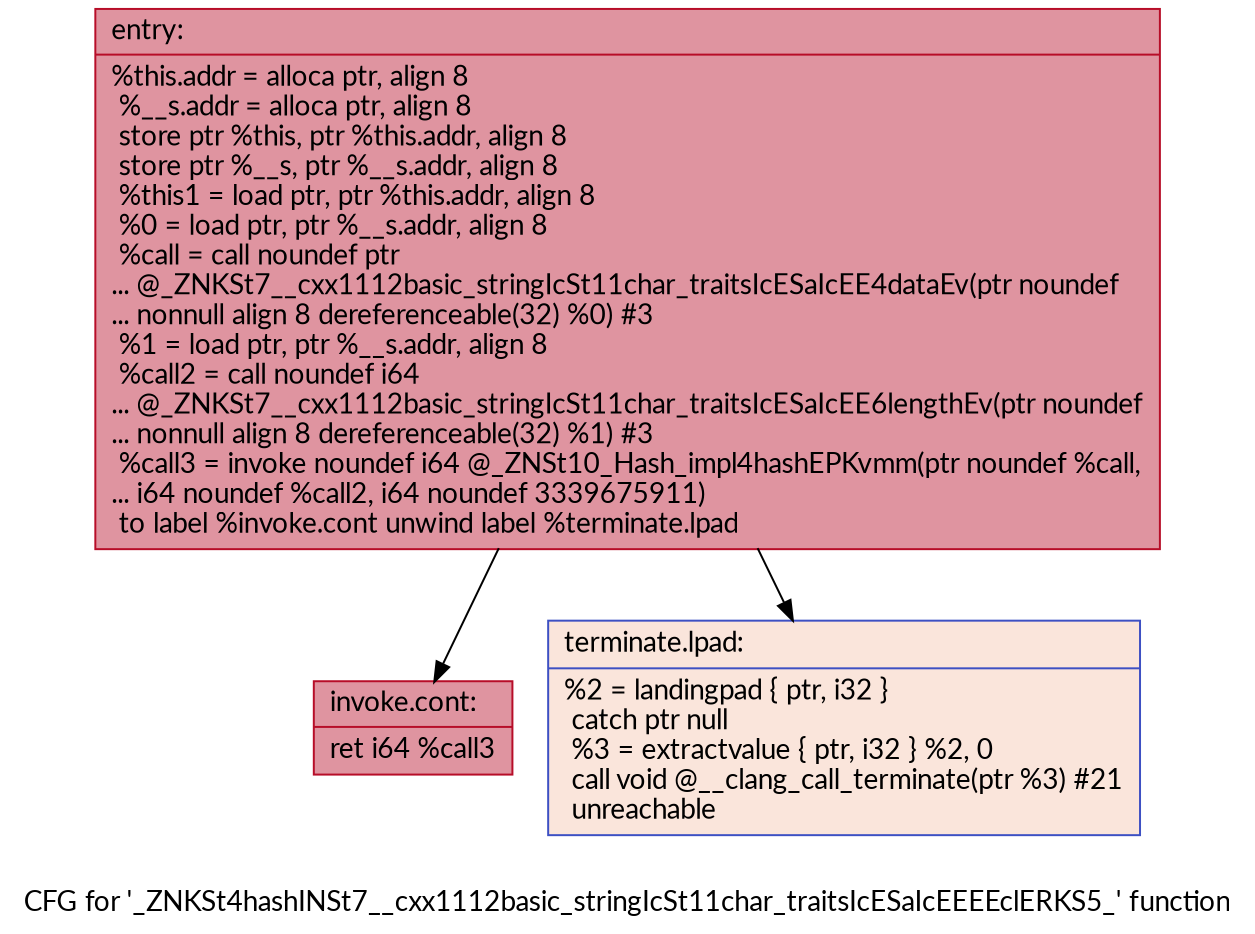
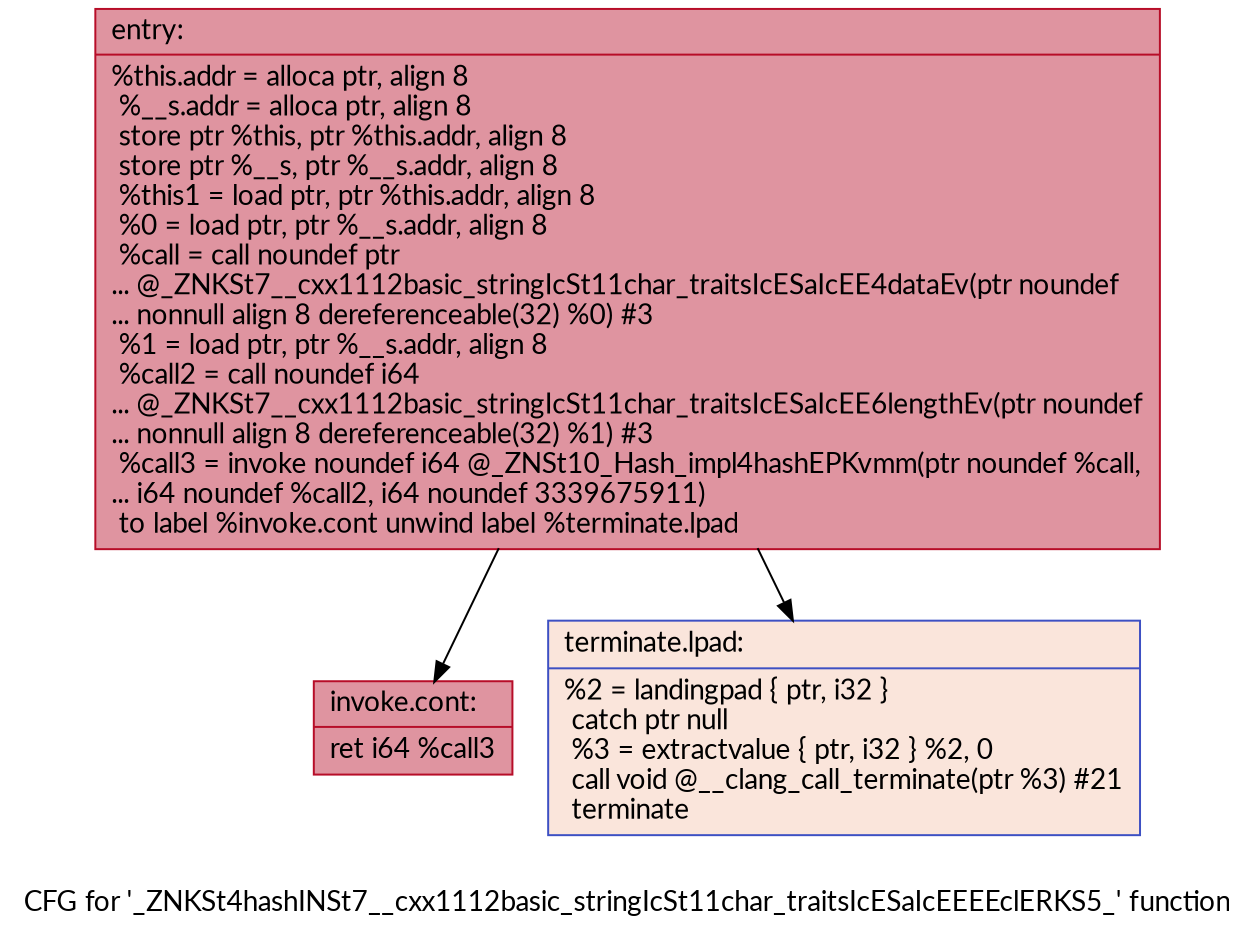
  digraph {
    label="CFG for '_ZNKSt4hashINSt7__cxx1112basic_stringIcSt11char_traitsIcESaIcEEEEclERKS5_' function"
    fontname=Lato
    node [color="#b70d28ff" fillcolor="#b70d2870" fontname=Lato shape=record style=filled]
    edge [fontname=Lato]
    n1 [label="{entry:\l|  %this.addr = alloca ptr, align 8\l  %__s.addr = alloca ptr, align 8\l  store ptr %this, ptr %this.addr, align 8\l  store ptr %__s, ptr %__s.addr, align 8\l  %this1 = load ptr, ptr %this.addr, align 8\l  %0 = load ptr, ptr %__s.addr, align 8\l  %call = call noundef ptr\l... @_ZNKSt7__cxx1112basic_stringIcSt11char_traitsIcESaIcEE4dataEv(ptr noundef\l... nonnull align 8 dereferenceable(32) %0) #3\l  %1 = load ptr, ptr %__s.addr, align 8\l  %call2 = call noundef i64\l... @_ZNKSt7__cxx1112basic_stringIcSt11char_traitsIcESaIcEE6lengthEv(ptr noundef\l... nonnull align 8 dereferenceable(32) %1) #3\l  %call3 = invoke noundef i64 @_ZNSt10_Hash_impl4hashEPKvmm(ptr noundef %call,\l... i64 noundef %call2, i64 noundef 3339675911)\l          to label %invoke.cont unwind label %terminate.lpad\l}"]
    n2 [label="{invoke.cont:\l|  ret i64 %call3\l}"]
-   n3 [color="#3d50c3ff" fillcolor="#f4c5ad70" label="{terminate.lpad:\l|  %2 = landingpad \{ ptr, i32 \}\l          catch ptr null\l  %3 = extractvalue \{ ptr, i32 \} %2, 0\l  call void @__clang_call_terminate(ptr %3) #21\l  unreachable\l}"]
+   n3 [color="#3d50c3ff" fillcolor="#f4c5ad70" label="{terminate.lpad:\l|  %2 = landingpad \{ ptr, i32 \}\l          catch ptr null\l  %3 = extractvalue \{ ptr, i32 \} %2, 0\l  call void @__clang_call_terminate(ptr %3) #21\l  terminate\l}"]
    n1 -> n2
    n1 -> n3
  }
